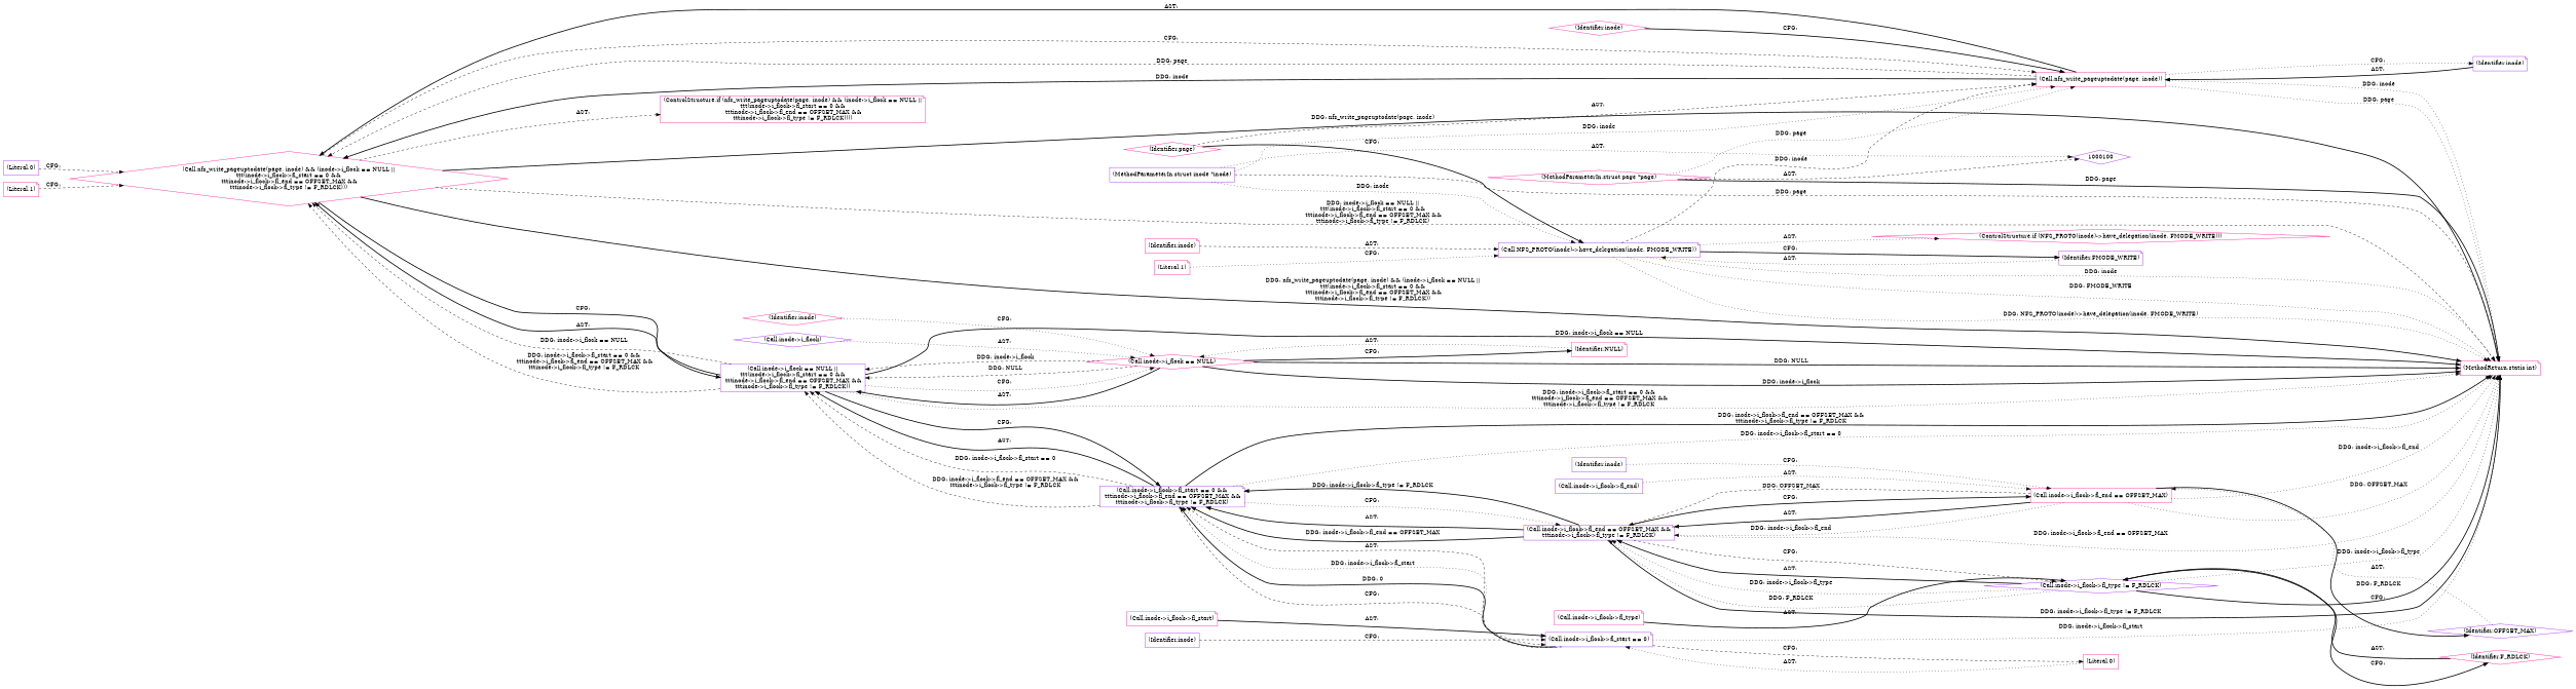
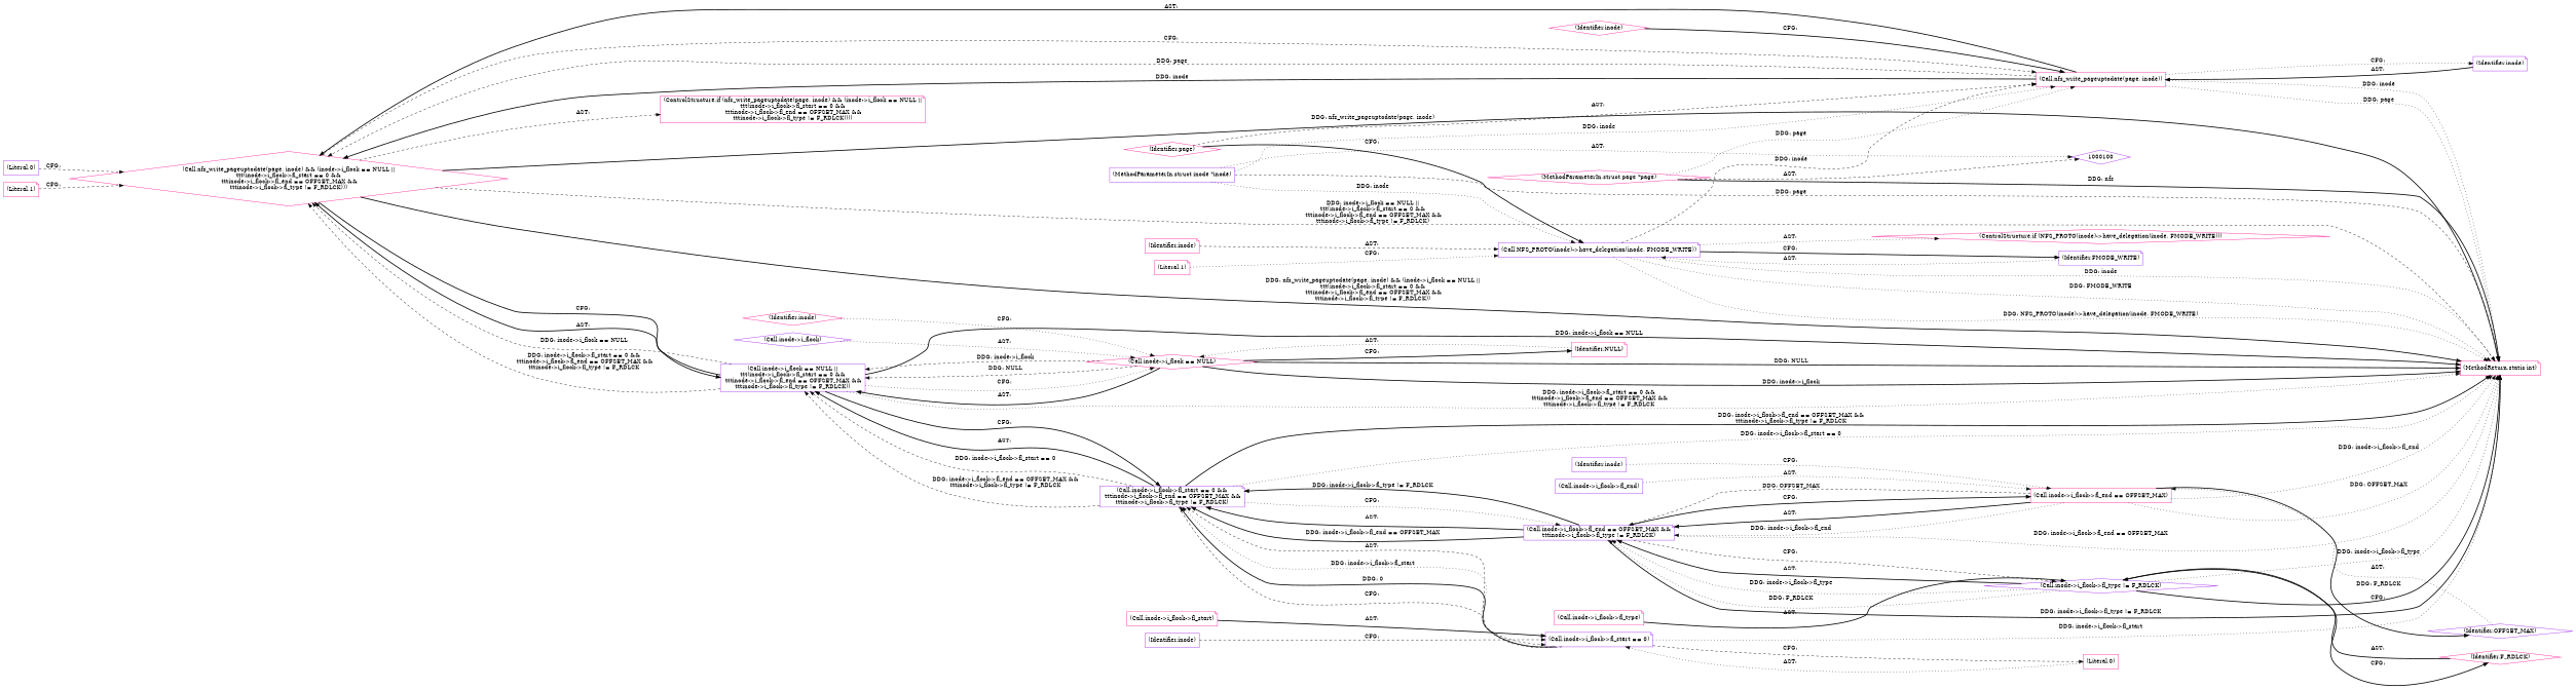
  digraph {
    rankdir=LR
    node [color=deeppink shape=note]
    edge [style=bold]
    n1 [label="(Call,nfs_write_pageuptodate(page, inode) && (inode->i_flock == NULL ||\n\t\t\t(inode->i_flock->fl_start == 0 &&\n \t\t\tinode->i_flock->fl_end == OFFSET_MAX &&\n\t\t\tinode->i_flock->fl_type != F_RDLCK)))" shape=diamond]
    n2 [label="(Call,nfs_write_pageuptodate(page, inode))" shape=box]
    n3 [color=purple label="(Call,inode->i_flock == NULL ||\n\t\t\t(inode->i_flock->fl_start == 0 &&\n \t\t\tinode->i_flock->fl_end == OFFSET_MAX &&\n\t\t\tinode->i_flock->fl_type != F_RDLCK))" shape=box]
    n4 [label="(ControlStructure,if (nfs_write_pageuptodate(page, inode) && (inode->i_flock == NULL ||\n\t\t\t(inode->i_flock->fl_start == 0 &&\n \t\t\tinode->i_flock->fl_end == OFFSET_MAX &&\n\t\t\tinode->i_flock->fl_type != F_RDLCK))))"]
    n5 [label="(MethodReturn,static int)"]
    n6 [color=purple label="(Identifier,inode)"]
    n7 [label="(Call,inode->i_flock == NULL)" shape=diamond]
    n8 [color=purple label="(Call,inode->i_flock->fl_start == 0 &&\n \t\t\tinode->i_flock->fl_end == OFFSET_MAX &&\n\t\t\tinode->i_flock->fl_type != F_RDLCK)"]
    n9 [label="(MethodParameterIn,struct page *page)" shape=diamond]
    1000100 [color=purple shape=diamond]
    n11 [color=purple label="(Call,NFS_PROTO(inode)->have_delegation(inode, FMODE_WRITE))"]
    n12 [color=purple label="(Identifier,FMODE_WRITE)"]
    n13 [label="(ControlStructure,if (NFS_PROTO(inode)->have_delegation(inode, FMODE_WRITE)))" shape=diamond]
    n14 [color=purple label="(MethodParameterIn,struct inode *inode)" shape=box]
    n15 [label="(Identifier,NULL)"]
    n16 [color=purple label="(Call,inode->i_flock->fl_start == 0)"]
    n17 [color=purple label="(Call,inode->i_flock->fl_end == OFFSET_MAX &&\n\t\t\tinode->i_flock->fl_type != F_RDLCK)"]
    n18 [label="(Literal,0)" shape=box]
    n19 [label="(Call,inode->i_flock->fl_end == OFFSET_MAX)" shape=box]
    n20 [color=purple label="(Call,inode->i_flock->fl_type != F_RDLCK)" shape=diamond]
    n21 [color=purple label="(Identifier,OFFSET_MAX)" shape=diamond]
    n22 [label="(Identifier,F_RDLCK)" shape=diamond]
    n23 [color=purple label="(Literal,0)" shape=box]
    n24 [label="(Identifier,inode)" shape=diamond]
    n25 [label="(Literal,1)"]
    n26 [label="(Identifier,inode)"]
    n27 [color=purple label="(Identifier,inode)" shape=box]
    n28 [color=purple label="(Call,inode->i_flock->fl_end)" shape=box]
    n29 [label="(Identifier,inode)" shape=diamond]
    n30 [color=purple label="(Call,inode->i_flock)" shape=diamond]
    n31 [color=purple label="(Identifier,inode)" shape=box]
    n32 [label="(Call,inode->i_flock->fl_start)"]
    n33 [label="(Literal,1)"]
    n34 [label="(Identifier,page)" shape=diamond]
    n35 [label="(Call,inode->i_flock->fl_type)"]
    n1 -> n2 [label="CFG: " style=dashed]
    n1 -> n3 [label="CFG: "]
    n1 -> n4 [label="AST: " style=dashed]
    n1 -> n5 [label="DDG: nfs_write_pageuptodate(page, inode)"]
    n1 -> n5 [label="DDG: nfs_write_pageuptodate(page, inode) && (inode->i_flock == NULL ||\n\t\t\t(inode->i_flock->fl_start == 0 &&\n \t\t\tinode->i_flock->fl_end == OFFSET_MAX &&\n\t\t\tinode->i_flock->fl_type != F_RDLCK))"]
    n1 -> n5 [label="DDG: inode->i_flock == NULL ||\n\t\t\t(inode->i_flock->fl_start == 0 &&\n \t\t\tinode->i_flock->fl_end == OFFSET_MAX &&\n\t\t\tinode->i_flock->fl_type != F_RDLCK)" style=dashed]
    n2 -> n1 [label="AST: "]
    n2 -> n1 [label="DDG: page" style=dashed]
    n2 -> n1 [label="DDG: inode"]
    n2 -> n5 [label="DDG: inode" style=dotted]
    n2 -> n5 [label="DDG: page" style=dotted]
    n2 -> n6 [label="CFG: " style=dotted]
    n3 -> n1 [label="AST: "]
    n3 -> n1 [label="DDG: inode->i_flock == NULL" style=dashed]
    n3 -> n1 [label="DDG: inode->i_flock->fl_start == 0 &&\n \t\t\tinode->i_flock->fl_end == OFFSET_MAX &&\n\t\t\tinode->i_flock->fl_type != F_RDLCK" style=dashed]
    n3 -> n5 [label="DDG: inode->i_flock == NULL"]
    n3 -> n5 [label="DDG: inode->i_flock->fl_start == 0 &&\n \t\t\tinode->i_flock->fl_end == OFFSET_MAX &&\n\t\t\tinode->i_flock->fl_type != F_RDLCK" style=dotted]
    n3 -> n7 [label="CFG: " style=dotted]
    n3 -> n8 [label="CFG: "]
    n6 -> n2 [label="AST: "]
    n7 -> n3 [label="AST: "]
    n7 -> n3 [label="DDG: inode->i_flock" style=dashed]
    n7 -> n3 [label="DDG: NULL" style=dashed]
    n7 -> n5 [label="DDG: inode->i_flock"]
    n7 -> n5 [label="DDG: NULL"]
    n7 -> n15 [label="CFG: "]
    n8 -> n3 [label="AST: "]
    n8 -> n3 [label="DDG: inode->i_flock->fl_start == 0" style=dashed]
    n8 -> n3 [label="DDG: inode->i_flock->fl_end == OFFSET_MAX &&\n\t\t\tinode->i_flock->fl_type != F_RDLCK" style=dashed]
    n8 -> n5 [label="DDG: inode->i_flock->fl_end == OFFSET_MAX &&\n\t\t\tinode->i_flock->fl_type != F_RDLCK"]
    n8 -> n5 [label="DDG: inode->i_flock->fl_start == 0" style=dotted]
    n8 -> n16 [label="CFG: " style=dashed]
    n8 -> n17 [label="CFG: " style=dotted]
    n9 -> n2 [label="DDG: page" style=dotted]
-   n9 -> n5 [label="DDG: page"]
+   n9 -> n5 [label="DDG: nfs"]
    n9 -> 1000100 [label="AST: " style=dashed]
    n11 -> n2 [label="DDG: inode" style=dashed]
    n11 -> n5 [label="DDG: NFS_PROTO(inode)->have_delegation(inode, FMODE_WRITE)" style=dotted]
    n11 -> n5 [label="DDG: inode" style=dotted]
    n11 -> n5 [label="DDG: FMODE_WRITE" style=dotted]
    n11 -> n12 [label="CFG: "]
    n11 -> n13 [label="AST: " style=dotted]
    n12 -> n11 [label="AST: " style=dotted]
    n14 -> n2 [label="DDG: inode" style=dotted]
    n14 -> n5 [label="DDG: page" style=dashed]
    n14 -> 1000100 [label="AST: " style=dotted]
    n14 -> n11 [label="DDG: inode" style=dotted]
    n15 -> n7 [label="AST: " style=dotted]
    n16 -> n5 [label="DDG: inode->i_flock->fl_start" style=dotted]
    n16 -> n8 [label="AST: " style=dashed]
    n16 -> n8 [label="DDG: inode->i_flock->fl_start" style=dotted]
    n16 -> n8 [label="DDG: 0"]
    n16 -> n18 [label="CFG: " style=dashed]
    n17 -> n5 [label="DDG: inode->i_flock->fl_type != F_RDLCK"]
    n17 -> n5 [label="DDG: inode->i_flock->fl_end == OFFSET_MAX" style=dotted]
    n17 -> n8 [label="AST: "]
    n17 -> n8 [label="DDG: inode->i_flock->fl_end == OFFSET_MAX"]
    n17 -> n8 [label="DDG: inode->i_flock->fl_type != F_RDLCK"]
    n17 -> n19 [label="CFG: "]
    n17 -> n20 [label="CFG: " style=dashed]
    n18 -> n16 [label="AST: " style=dotted]
    n19 -> n5 [label="DDG: inode->i_flock->fl_end" style=dotted]
    n19 -> n5 [label="DDG: OFFSET_MAX" style=dotted]
    n19 -> n17 [label="AST: "]
    n19 -> n17 [label="DDG: inode->i_flock->fl_end" style=dotted]
    n19 -> n17 [label="DDG: OFFSET_MAX" style=dashed]
    n19 -> n21 [label="CFG: "]
    n20 -> n5 [label="DDG: F_RDLCK"]
    n20 -> n5 [label="DDG: inode->i_flock->fl_type" style=dotted]
    n20 -> n17 [label="AST: "]
    n20 -> n17 [label="DDG: inode->i_flock->fl_type" style=dotted]
    n20 -> n17 [label="DDG: F_RDLCK" style=dotted]
    n20 -> n22 [label="CFG: "]
    n21 -> n19 [label="AST: " style=dotted]
    n22 -> n20 [label="AST: "]
    n23 -> n1 [label="CFG: " style=dashed]
    n24 -> n7 [label="CFG: " style=dotted]
    n25 -> n11 [label="CFG: " style=dotted]
    n26 -> n11 [label="AST: " style=dashed]
    n27 -> n16 [label="CFG: " style=dashed]
    n28 -> n19 [label="AST: " style=dotted]
    n29 -> n2 [label="CFG: "]
    n30 -> n7 [label="AST: " style=dotted]
    n31 -> n19 [label="CFG: " style=dotted]
    n32 -> n16 [label="AST: "]
    n33 -> n1 [label="CFG: " style=dashed]
    n34 -> n2 [label="AST: " style=dashed]
    n34 -> n11 [label="CFG: "]
    n35 -> n20 [label="AST: "]
  }
